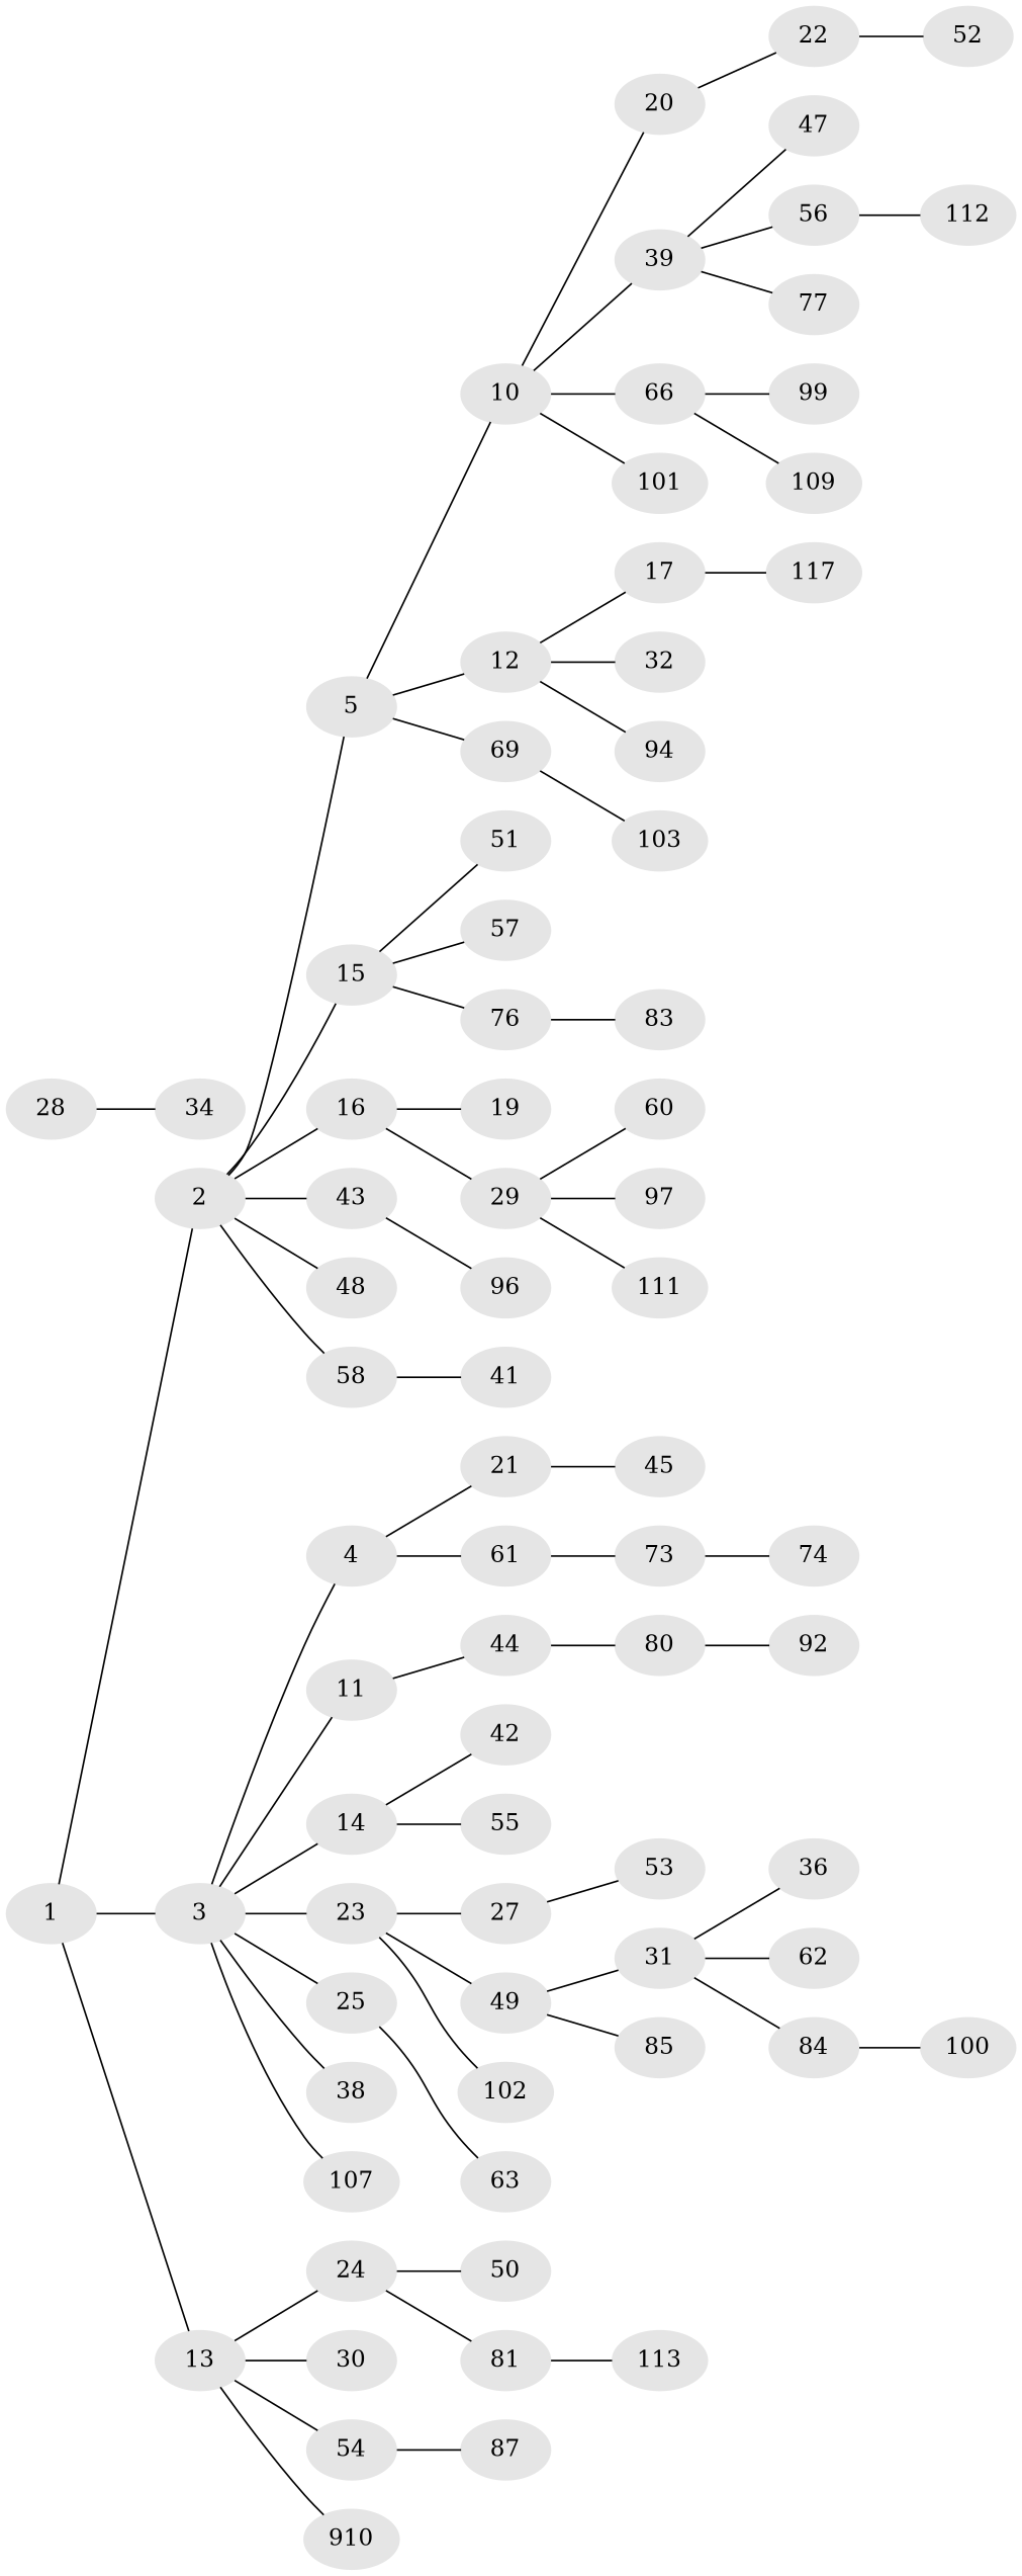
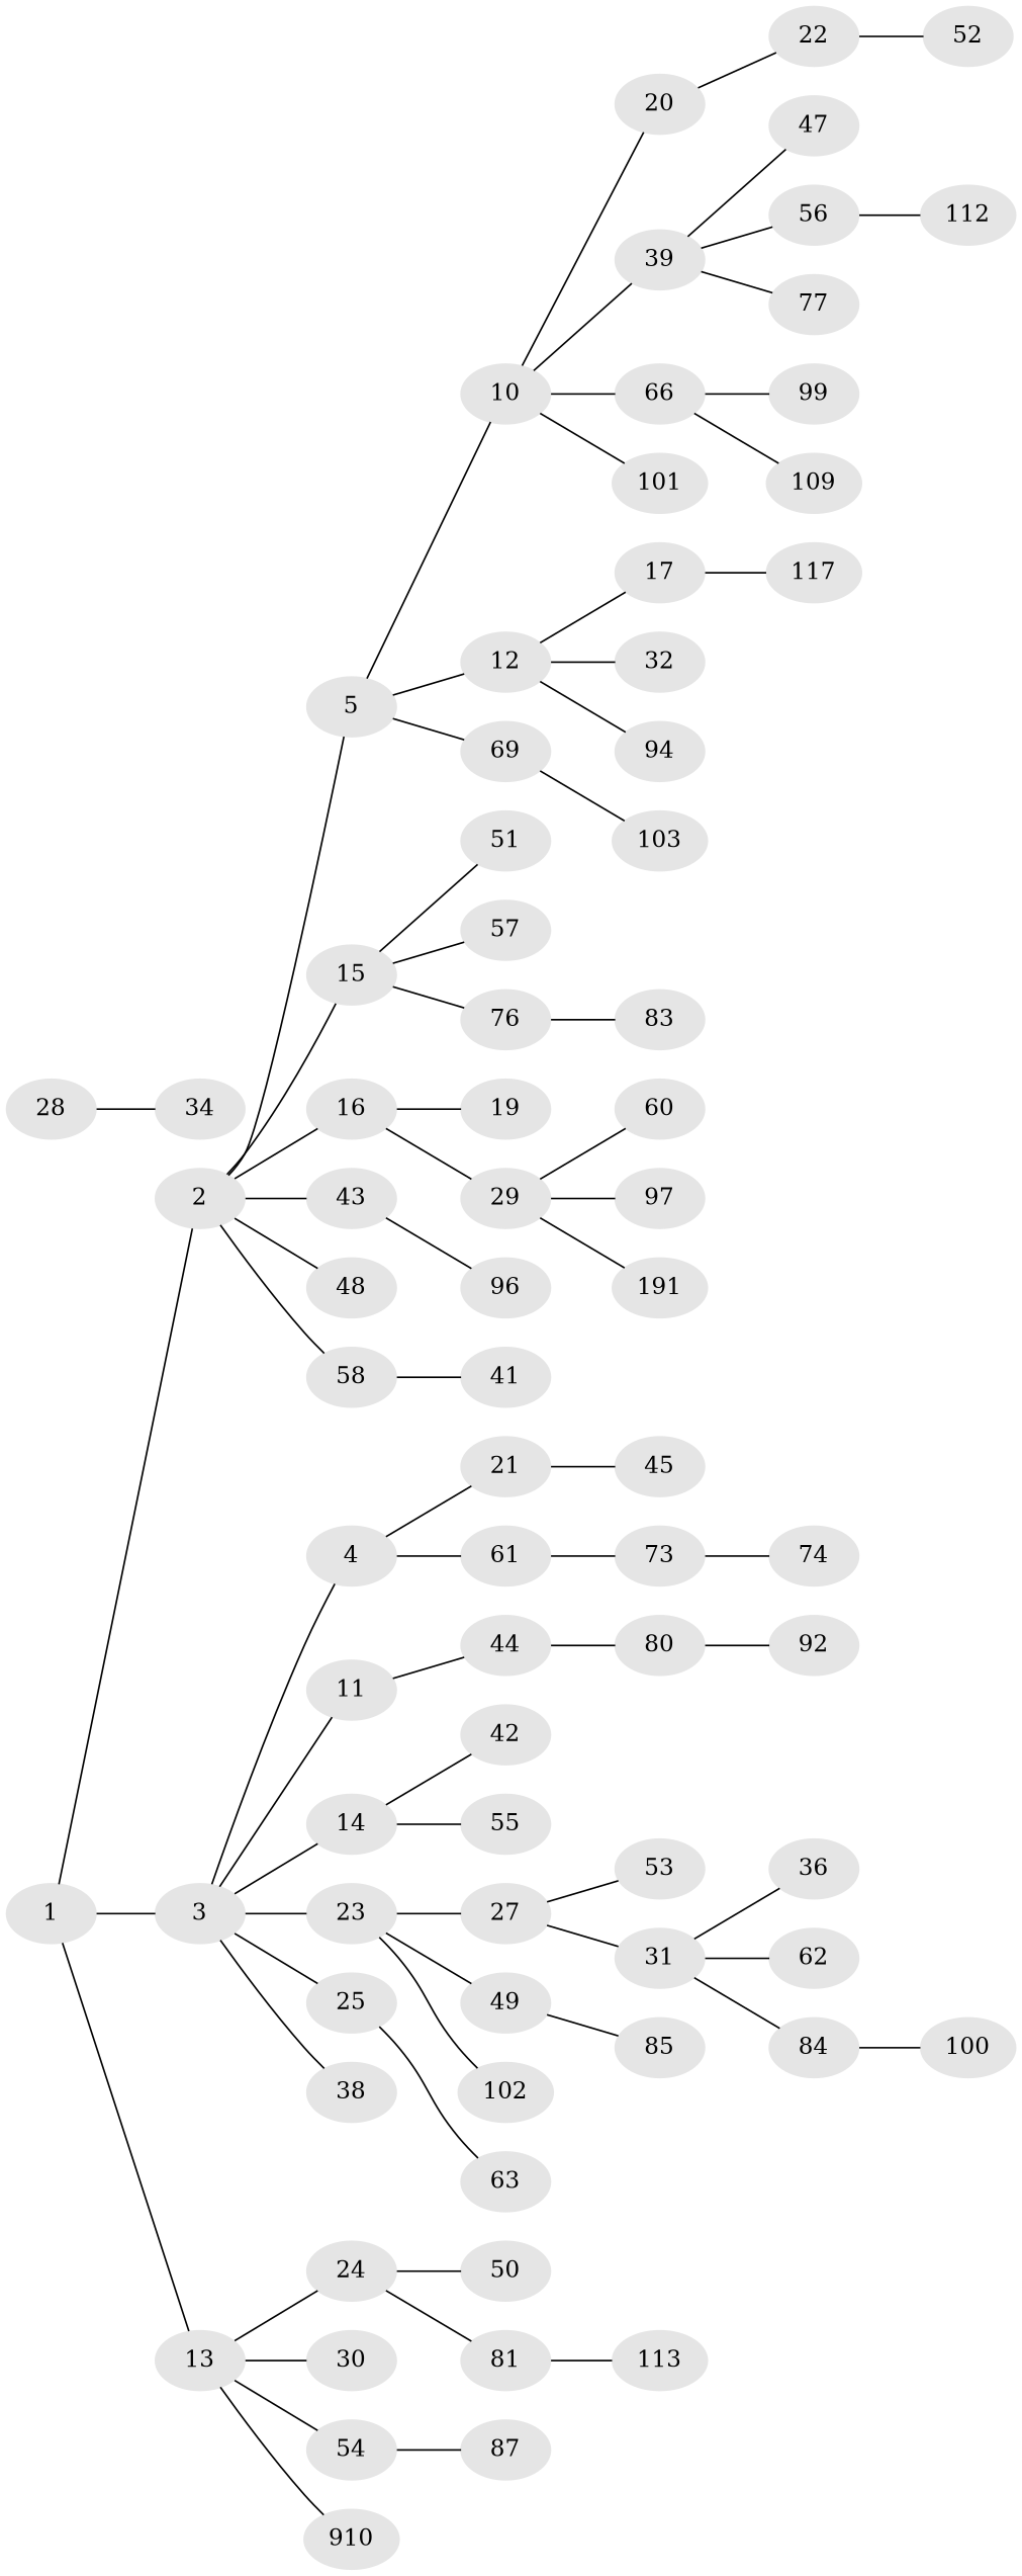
  graph {
    rankdir=LR
    node [color=gray90 style=filled]
    2 [super="+7"]
    5 [super="+6"]
    15 [super="+40"]
    16
    43 [super="+88"]
    48 [super="+104"]
    58 [super="+93"]
    1
    3 [super="+8"]
    13 [super="+33"]
    4
    11 [super="+79"]
    14 [super="+37"]
    23 [super="+26"]
    25
    38
-   107
    24
    30
    54
    n21 [label=910]
    28 [super="+89"]
    34
    10 [super="+41"]
    12 [super="+64"]
    69 [super="+70"]
    51
    57
    76 [super="+98"]
    19
    29 [super="+59"]
    96
    n33 [label=41]
    21 [super="+95"]
    61 [super="+114"]
    44 [super="+108"]
    42
    55
    27 [super="+46"]
    49
    102
    63 [super="+65"]
    45
    73 [super="+86"]
    20 [super="+68"]
    39 [super="+105"]
    66 [super="+72"]
    101
    17 [super="+35"]
    32
    94
    103
    22
    47
    56 [super="+67"]
    77 [super="+82"]
    99
    109
    80 [super="+90"]
    117
    50
    81
    87
    83
    60
    97 [super="+116"]
-   111
+   111 [label=191]
    52 [super="+106"]
    31 [super="+78"]
    53
    85
    113
    36
    62
    84 [super="+91"]
    100
    112 [super="+115"]
    92
    74
    2 -- 5
    2 -- 15
    2 -- 16
    2 -- 43
    2 -- 48
    2 -- 58
    5 -- 10
    5 -- 12
    5 -- 69
    15 -- 51
    15 -- 57
    15 -- 76
    16 -- 19
    16 -- 29
    43 -- 96
    58 -- n33
    1 -- 2
    1 -- 3
    1 -- 13
    3 -- 4
    3 -- 11
    3 -- 14
    3 -- 23
    3 -- 25
    3 -- 38
-   3 -- 107
    13 -- 24
    13 -- 30
    13 -- 54
    13 -- n21
    4 -- 21
    4 -- 61
    11 -- 44
    14 -- 42
    14 -- 55
    23 -- 27
    23 -- 49
    23 -- 102
    25 -- 63
    24 -- 50
    24 -- 81
    54 -- 87
    28 -- 34
    10 -- 20
    10 -- 39
    10 -- 66
    10 -- 101
    12 -- 17
    12 -- 32
    12 -- 94
    69 -- 103
    76 -- 83
    29 -- 60
    29 -- 97
    29 -- 111
    21 -- 45
    61 -- 73
    44 -- 80
-   49 -- 31
+   27 -- 31
    27 -- 53
    49 -- 85
    73 -- 74
    20 -- 22
    39 -- 47
    39 -- 56
    39 -- 77
    66 -- 99
    66 -- 109
    17 -- 117
    22 -- 52
    56 -- 112
    80 -- 92
    81 -- 113
    31 -- 36
    31 -- 62
    31 -- 84
    84 -- 100
  }
